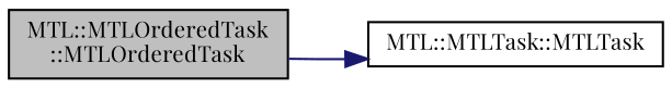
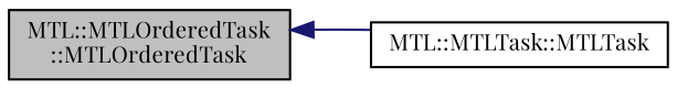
  digraph {
    rankdir=LR
    fontname="Playfair Display"
    node [color=black fontname="Playfair Display" fontsize=10 shape=record style=filled]
    n1 [fillcolor=grey75 fontcolor=black height=0.2 label="MTL::MTLOrderedTask\l::MTLOrderedTask" width=0.4]
    n2 [fillcolor=white height=0.2 label="MTL::MTLTask::MTLTask" width=0.4]
-   n1 -> n2 [color=midnightblue fontname="Playfair Display" fontsize=10 labelfontname=Helvetica labelfontsize=10 style=solid]
+   n2 -> n1 [color=midnightblue fontname="Playfair Display" fontsize=10 labelfontname=Helvetica labelfontsize=10 style=solid]
  }
